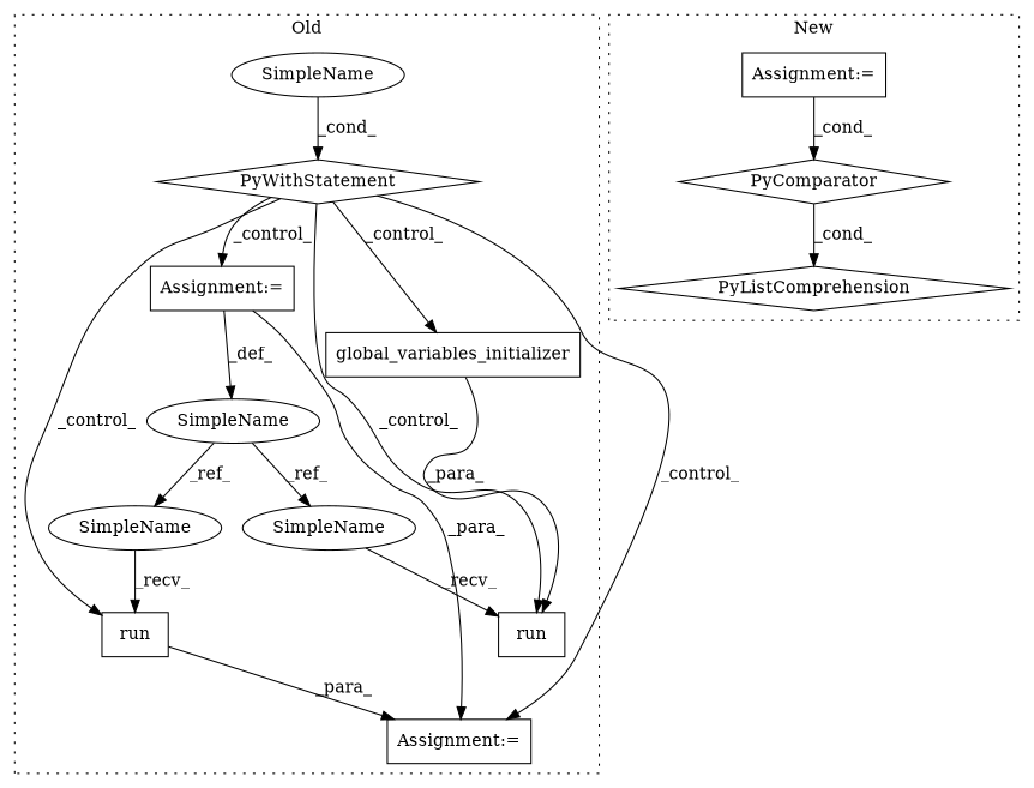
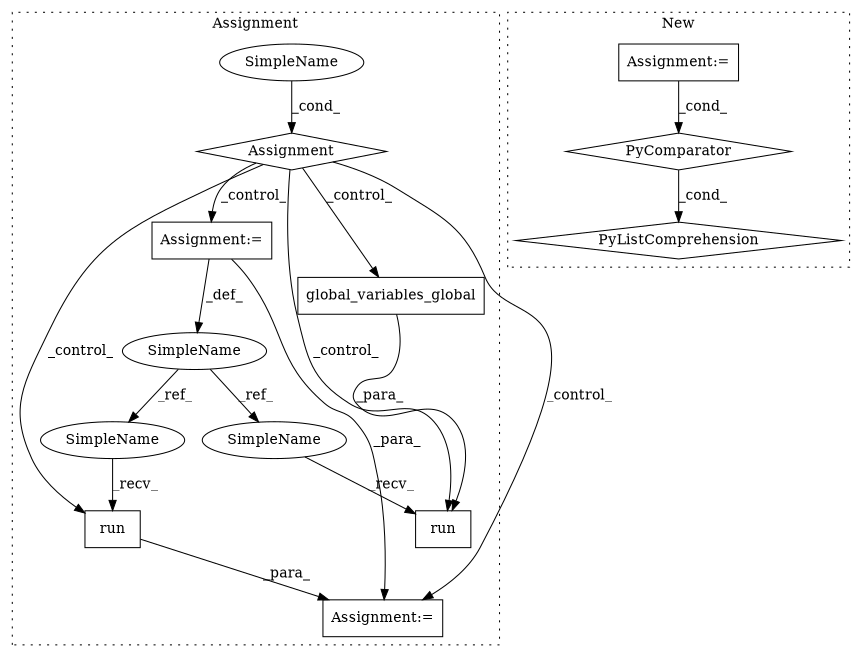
  digraph {
    node [a=42 l=4 s=1562 shape=box]
-   n1 [a=32 l=30 label=global_variables_initializer s=2319]
+   n1 [a=32 l=30 label=global_variables_global s=2319]
    n2 [label=SimpleName shape=ellipse l="" s=""]
-   n3 [a=104 l="10,2" label=PyWithStatement s="1506,1546" shape=diamond]
+   n3 [a=104 l="10,2" label=Assignment s="1506,1546" shape=diamond]
    n4 [a=32 l="4,1" label=run s="2294,2349"]
    n5 [label=SimpleName shape=ellipse]
    n6 [a=32 l="4,1" label=run s="2541,2562"]
    n7 [a=7 l=1 label="Assignment:=" s=2535]
    n8 [a=7 label="Assignment:="]
    n9 [label=SimpleName s=2536 shape=ellipse]
    n10 [label=SimpleName s=2289 shape=ellipse]
    n11 [a=109 l=152 label=PyListComprehension s=2281 shape=diamond]
    n12 [a=113 l=31 label=PyComparator s=2394 shape=diamond]
    n13 [a=7 l=1 label="Assignment:=" s=2004]
    subgraph cluster_1 {
-     label=Old
+     label=Assignment
      style=dotted
      n1
      n2
      n3
      n4
      n5
      n6
      n7
      n8
      n9
      n10
    }
    subgraph cluster_2 {
      label=New
      style=dotted
      n11
      n12
      n13
    }
    n1 -> n4 [label=_para_]
    n2 -> n3 [label=_cond_]
    n3 -> n1 [label=_control_]
    n3 -> n4 [label=_control_]
    n3 -> n6 [label=_control_]
    n3 -> n7 [label=_control_]
    n3 -> n8 [label=_control_]
    n5 -> n9 [label=_ref_]
    n5 -> n10 [label=_ref_]
    n6 -> n7 [label=_para_]
    n8 -> n5 [label=_def_]
    n8 -> n7 [label=_para_]
    n9 -> n6 [label=_recv_]
    n10 -> n4 [label=_recv_]
    n12 -> n11 [label=_cond_]
    n13 -> n12 [label=_cond_]
  }
